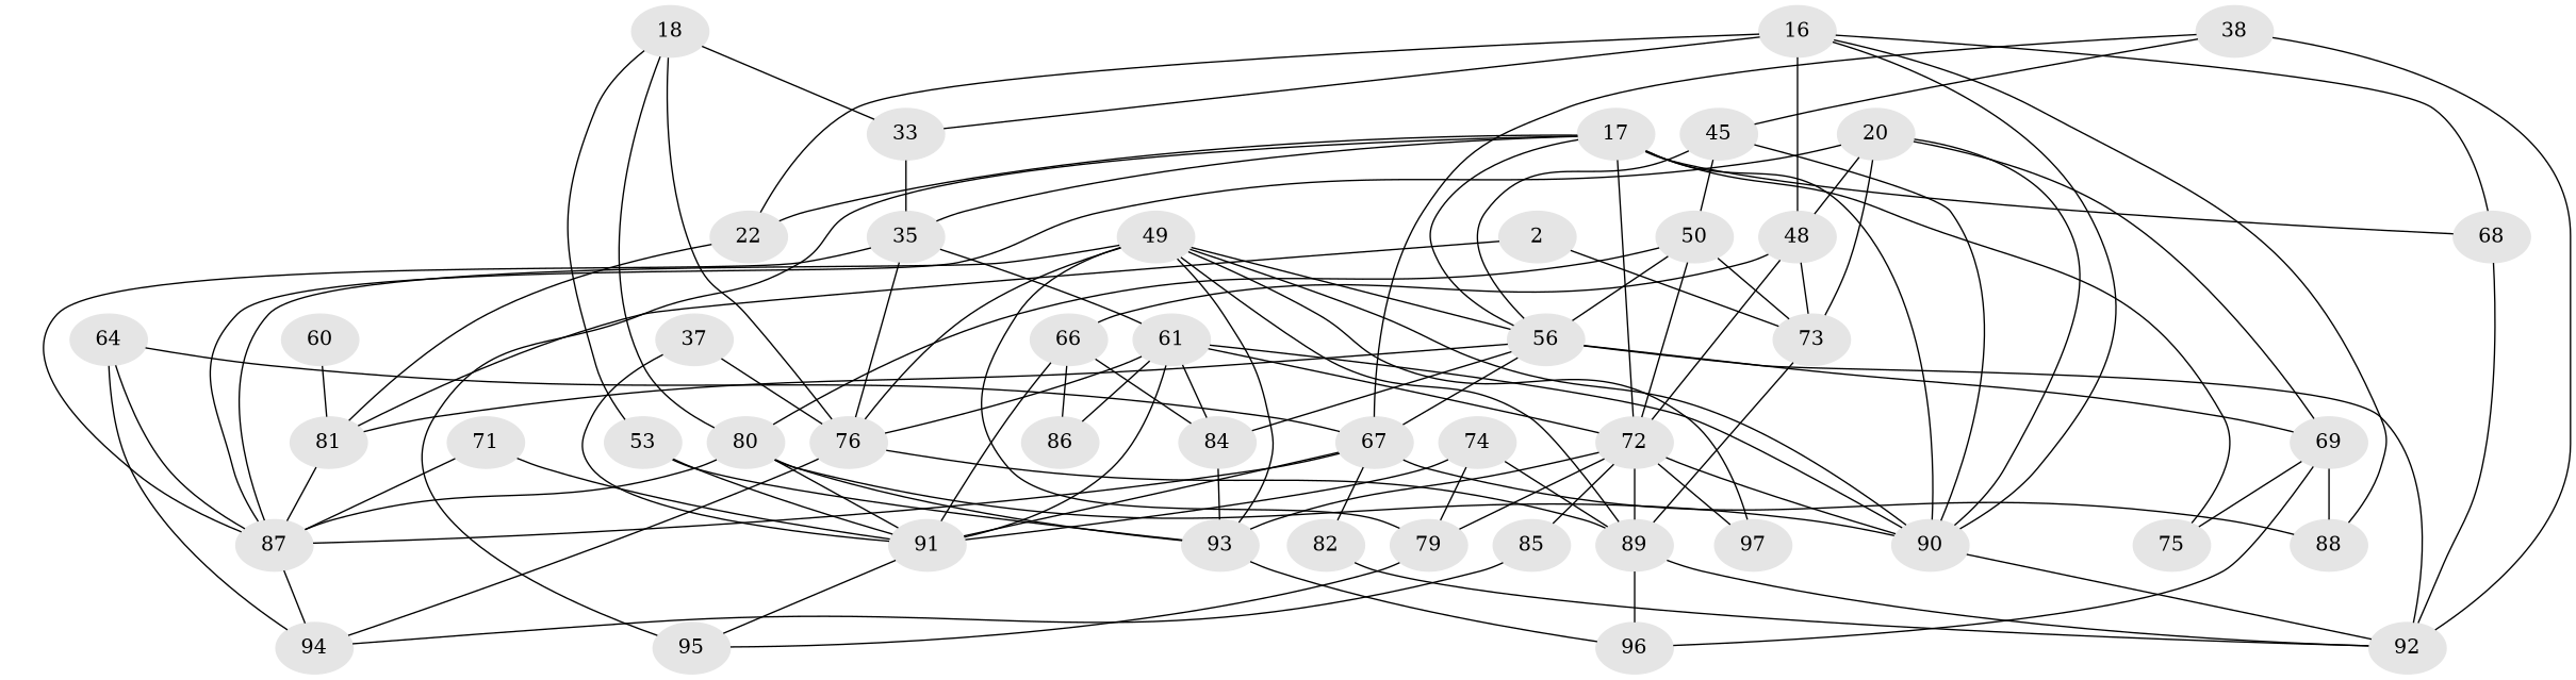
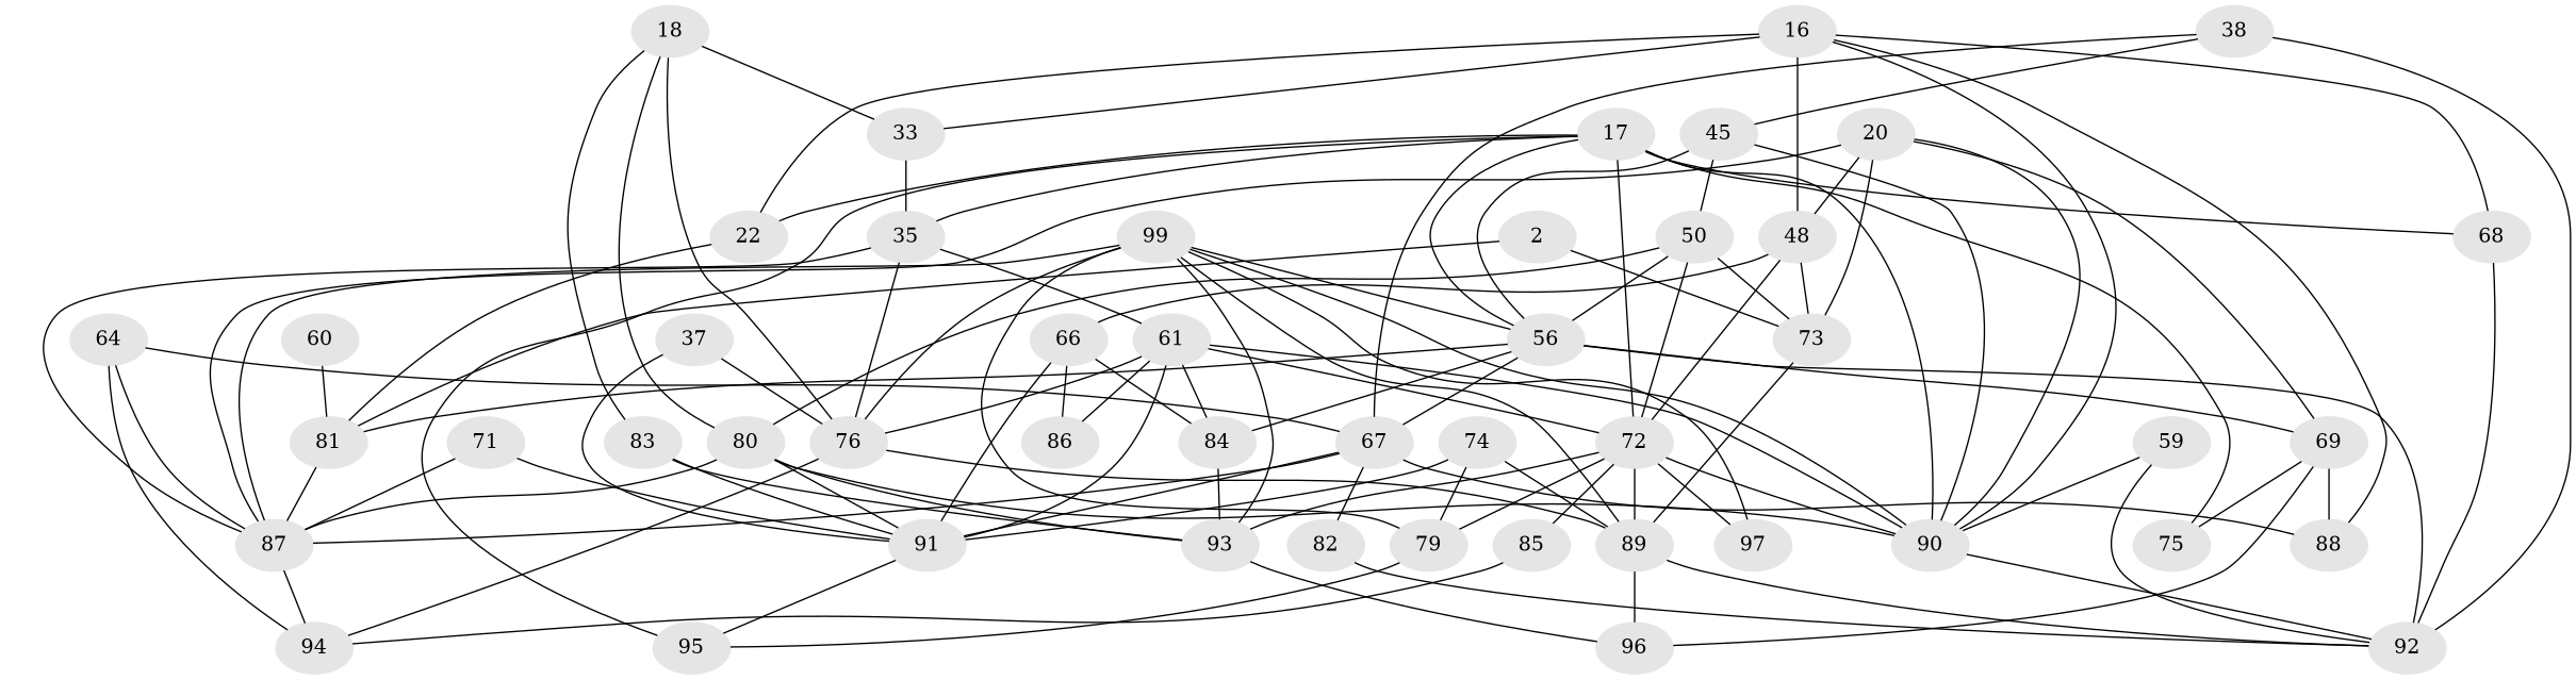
  graph {
    node [color=gray90 style=filled]
    73 [super="+62+55"]
    89 [super="+36"]
    2
    81 [super="+31"]
    87 [super="+40+70"]
    16
    22
    33
    48 [super="+24"]
    68
    88
    90 [super="+34+53"]
    35
    72 [super="+41"]
    66 [super="+57"]
    92 [super="+39+65"]
    17 [super="+14+13"]
    56 [super="+42+51+43"]
    75
    95
    76 [super="+30+3"]
    61 [super="+8+1"]
    69 [super="+58"]
    67
    84 [super="+46"]
    79 [super="+11"]
    93 [super="+4+63"]
    97
    85
    18
    80 [super="+27+54+78"]
-   83 [label=53]
+   83
    91 [super="+77"]
    86
    94
    20 [super="+7"]
    96
    37
    45 [super="+21"]
    50 [super="+26"]
    38
    82
-   49 [super="+15+44+28+29"]
+   49 [super="+15+44+28+29" label=99]
+   59
    60
    64
    71
    74 [super="+19+5"]
    73 -- 89
    89 -- 92
    89 -- 96
    2 -- 73
    2 -- 81
    81 -- 87 [weight=2]
    87 -- 94
    16 -- 22
    16 -- 33
    16 -- 48 [weight=2]
    16 -- 68
    16 -- 88
    16 -- 90
    22 -- 81
    33 -- 35
    48 -- 73 [weight=2]
    48 -- 72
    48 -- 66
    68 -- 92
    90 -- 92
    35 -- 87
    35 -- 76
    35 -- 61
    72 -- 89 [weight=2]
    72 -- 90
    72 -- 79 [weight=2]
    72 -- 93 [weight=2]
    72 -- 97
    72 -- 85
    66 -- 84
    66 -- 91
    66 -- 86
    17 -- 22
    17 -- 68
    17 -- 90 [weight=3]
    17 -- 35
    17 -- 72 [weight=2]
    17 -- 56 [weight=2]
    17 -- 75 [weight=2]
    17 -- 95 [weight=2]
    56 -- 81 [weight=2]
    56 -- 92 [weight=2]
    56 -- 69
    56 -- 67 [weight=2]
    56 -- 84 [weight=2]
    76 -- 89
    76 -- 94
    61 -- 90
    61 -- 72
    61 -- 76
    61 -- 84
    61 -- 91
    61 -- 86
    69 -- 88
    69 -- 75
    69 -- 96
    67 -- 87
    67 -- 88
    67 -- 91 [weight=2]
    67 -- 82
    84 -- 93 [weight=2]
    79 -- 95
    93 -- 96
    85 -- 94
    18 -- 33
    18 -- 76 [weight=2]
    18 -- 80
    18 -- 83
    80 -- 87 [weight=2]
    80 -- 90
    80 -- 93
    80 -- 91
    83 -- 93
    83 -- 91
    91 -- 95
    20 -- 73
    20 -- 87
    20 -- 48
    20 -- 90
    20 -- 69
    37 -- 76 [weight=2]
    37 -- 91
    45 -- 90
    45 -- 56
    45 -- 50
    50 -- 73 [weight=3]
    50 -- 72
    50 -- 56
    50 -- 80
    38 -- 92 [weight=2]
    38 -- 67
    38 -- 45
    82 -- 92
    49 -- 89
    49 -- 87 [weight=2]
    49 -- 90 [weight=2]
    49 -- 56
    49 -- 76 [weight=2]
    49 -- 79 [weight=2]
    49 -- 93
    49 -- 97
+   59 -- 90
+   59 -- 92
    60 -- 81
    64 -- 87
    64 -- 67
    64 -- 94
    71 -- 87 [weight=2]
    71 -- 91
    74 -- 89 [weight=2]
    74 -- 79 [weight=2]
    74 -- 91 [weight=2]
  }
